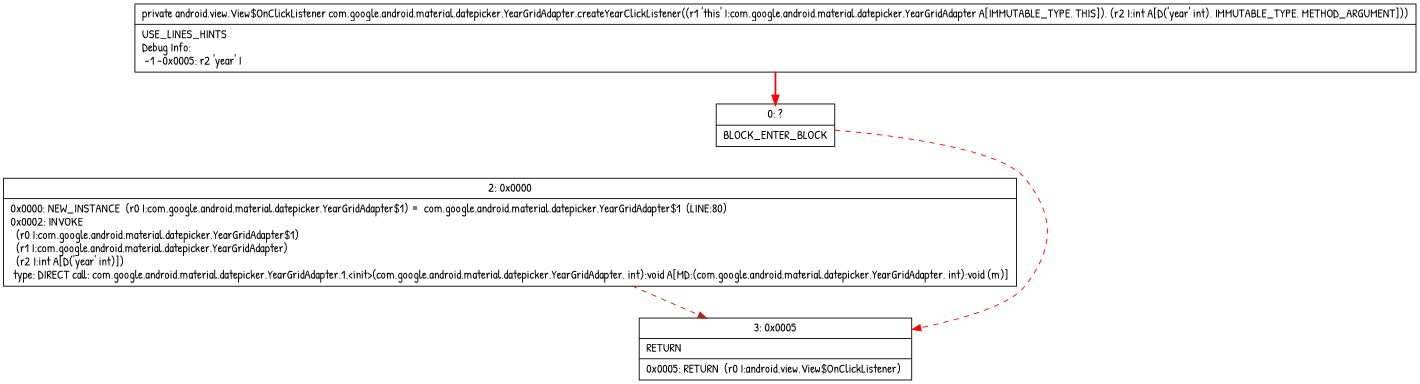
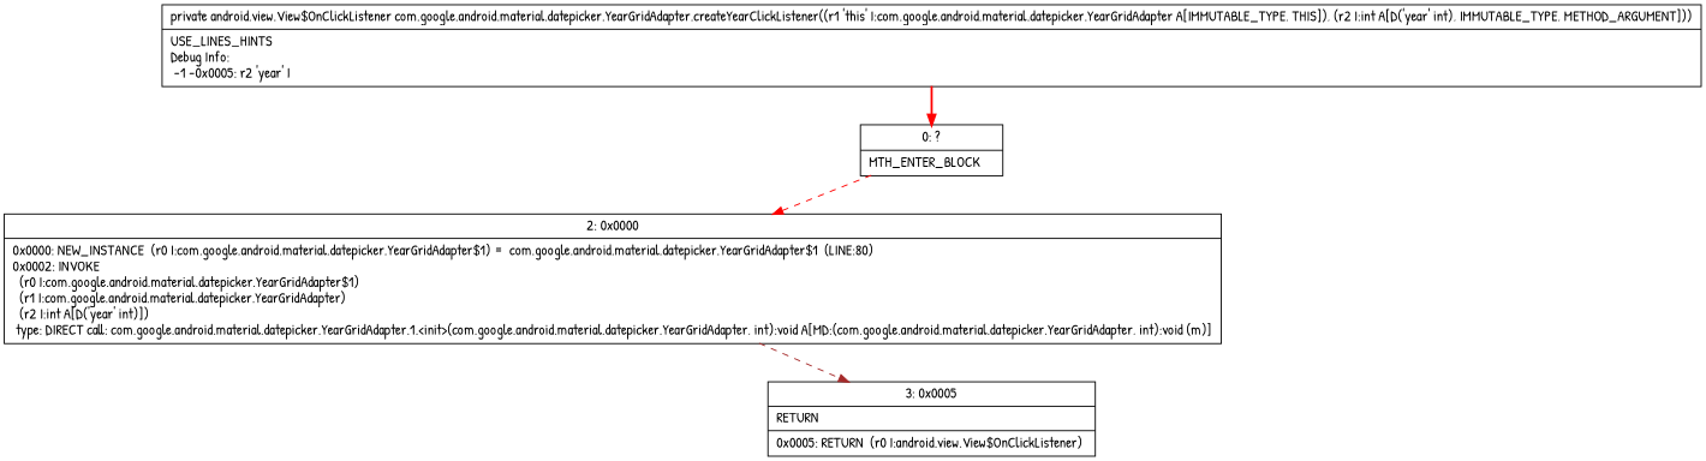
  digraph {
    fontname="Patrick Hand"
    node [fontname="Patrick Hand" shape=record]
    edge [color=red fontname="Patrick Hand" style=dashed]
-   n1 [label="{0\:\ ?|BLOCK_ENTER_BLOCK\l}"]
+   n1 [label="{0\:\ ?|MTH_ENTER_BLOCK\l}"]
    n2 [label="{2\:\ 0x0000|0x0000: NEW_INSTANCE  (r0 I:com.google.android.material.datepicker.YearGridAdapter$1) =  com.google.android.material.datepicker.YearGridAdapter$1  (LINE:80)\l0x0002: INVOKE  \l  (r0 I:com.google.android.material.datepicker.YearGridAdapter$1)\l  (r1 I:com.google.android.material.datepicker.YearGridAdapter)\l  (r2 I:int A[D('year' int)])\l type: DIRECT call: com.google.android.material.datepicker.YearGridAdapter.1.\<init\>(com.google.android.material.datepicker.YearGridAdapter, int):void A[MD:(com.google.android.material.datepicker.YearGridAdapter, int):void (m)]\l}"]
    n3 [label="{3\:\ 0x0005|RETURN\l|0x0005: RETURN  (r0 I:android.view.View$OnClickListener) \l}"]
    n4 [label="{private android.view.View$OnClickListener com.google.android.material.datepicker.YearGridAdapter.createYearClickListener((r1 'this' I:com.google.android.material.datepicker.YearGridAdapter A[IMMUTABLE_TYPE, THIS]), (r2 I:int A[D('year' int), IMMUTABLE_TYPE, METHOD_ARGUMENT]))  | USE_LINES_HINTS\lDebug Info:\l  \-1 \-0x0005: r2 'year' I\l}"]
-   n1 -> n3
+   n1 -> n2
    n2 -> n3 [color=brown]
    n4 -> n1 [style=bold]
  }
